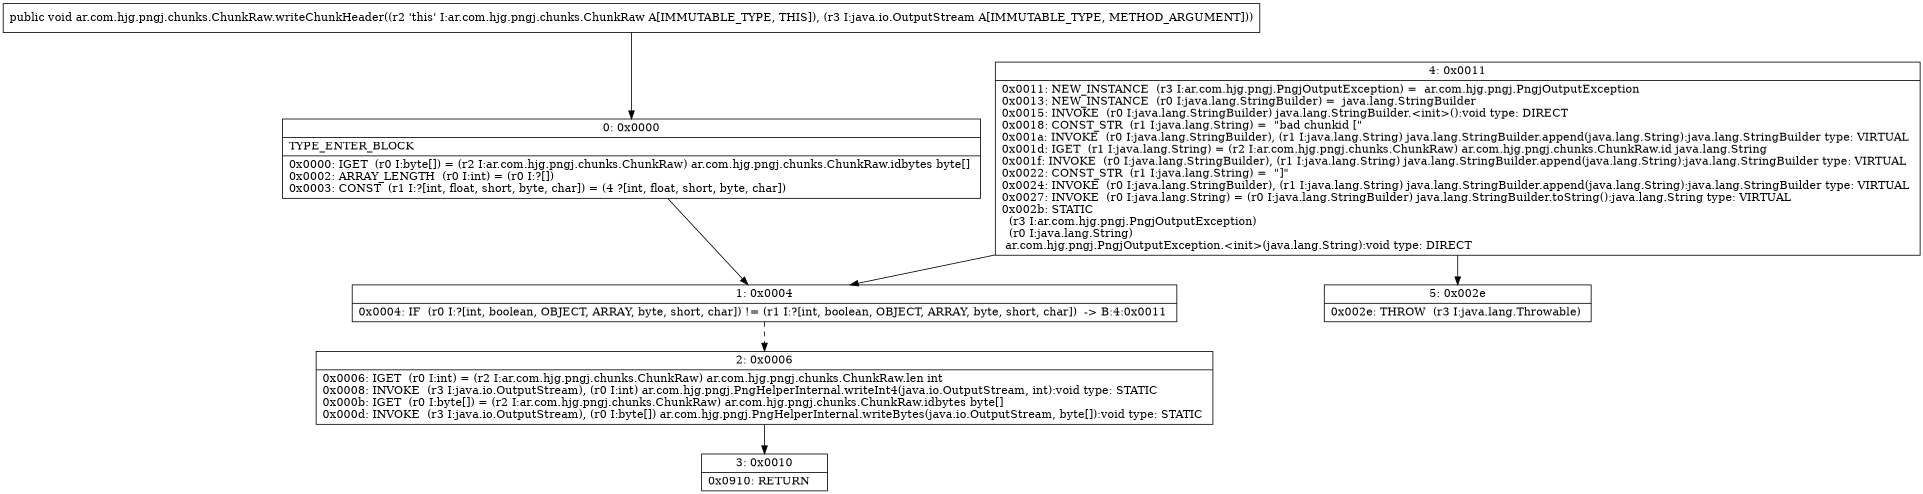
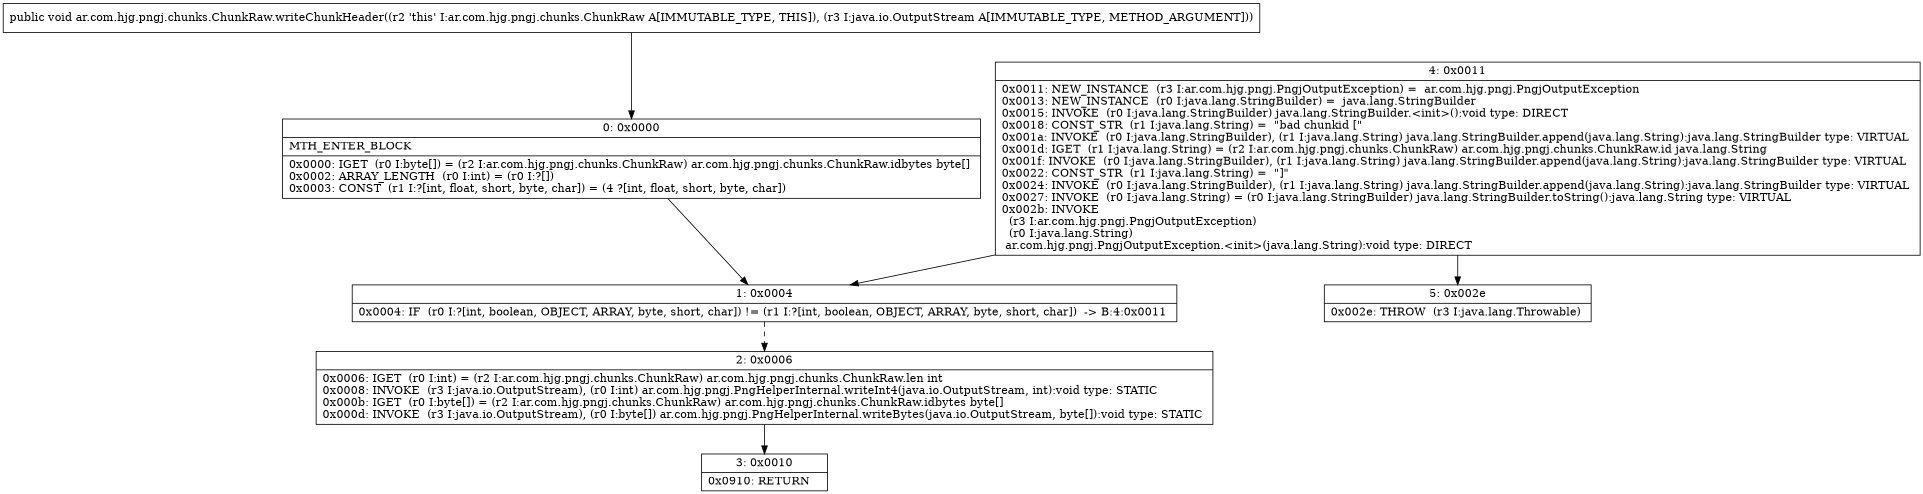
  digraph {
    node [shape=record]
-   n1 [label="{0\:\ 0x0000|TYPE_ENTER_BLOCK\l|0x0000: IGET  (r0 I:byte[]) = (r2 I:ar.com.hjg.pngj.chunks.ChunkRaw) ar.com.hjg.pngj.chunks.ChunkRaw.idbytes byte[] \l0x0002: ARRAY_LENGTH  (r0 I:int) = (r0 I:?[]) \l0x0003: CONST  (r1 I:?[int, float, short, byte, char]) = (4 ?[int, float, short, byte, char]) \l}"]
+   n1 [label="{0\:\ 0x0000|MTH_ENTER_BLOCK\l|0x0000: IGET  (r0 I:byte[]) = (r2 I:ar.com.hjg.pngj.chunks.ChunkRaw) ar.com.hjg.pngj.chunks.ChunkRaw.idbytes byte[] \l0x0002: ARRAY_LENGTH  (r0 I:int) = (r0 I:?[]) \l0x0003: CONST  (r1 I:?[int, float, short, byte, char]) = (4 ?[int, float, short, byte, char]) \l}"]
    n2 [label="{1\:\ 0x0004|0x0004: IF  (r0 I:?[int, boolean, OBJECT, ARRAY, byte, short, char]) != (r1 I:?[int, boolean, OBJECT, ARRAY, byte, short, char])  \-\> B:4:0x0011 \l}"]
    n3 [label="{2\:\ 0x0006|0x0006: IGET  (r0 I:int) = (r2 I:ar.com.hjg.pngj.chunks.ChunkRaw) ar.com.hjg.pngj.chunks.ChunkRaw.len int \l0x0008: INVOKE  (r3 I:java.io.OutputStream), (r0 I:int) ar.com.hjg.pngj.PngHelperInternal.writeInt4(java.io.OutputStream, int):void type: STATIC \l0x000b: IGET  (r0 I:byte[]) = (r2 I:ar.com.hjg.pngj.chunks.ChunkRaw) ar.com.hjg.pngj.chunks.ChunkRaw.idbytes byte[] \l0x000d: INVOKE  (r3 I:java.io.OutputStream), (r0 I:byte[]) ar.com.hjg.pngj.PngHelperInternal.writeBytes(java.io.OutputStream, byte[]):void type: STATIC \l}"]
    n4 [label="{3\:\ 0x0010|0x0910: RETURN   \l}"]
-   n5 [label="{4\:\ 0x0011|0x0011: NEW_INSTANCE  (r3 I:ar.com.hjg.pngj.PngjOutputException) =  ar.com.hjg.pngj.PngjOutputException \l0x0013: NEW_INSTANCE  (r0 I:java.lang.StringBuilder) =  java.lang.StringBuilder \l0x0015: INVOKE  (r0 I:java.lang.StringBuilder) java.lang.StringBuilder.\<init\>():void type: DIRECT \l0x0018: CONST_STR  (r1 I:java.lang.String) =  \"bad chunkid [\" \l0x001a: INVOKE  (r0 I:java.lang.StringBuilder), (r1 I:java.lang.String) java.lang.StringBuilder.append(java.lang.String):java.lang.StringBuilder type: VIRTUAL \l0x001d: IGET  (r1 I:java.lang.String) = (r2 I:ar.com.hjg.pngj.chunks.ChunkRaw) ar.com.hjg.pngj.chunks.ChunkRaw.id java.lang.String \l0x001f: INVOKE  (r0 I:java.lang.StringBuilder), (r1 I:java.lang.String) java.lang.StringBuilder.append(java.lang.String):java.lang.StringBuilder type: VIRTUAL \l0x0022: CONST_STR  (r1 I:java.lang.String) =  \"]\" \l0x0024: INVOKE  (r0 I:java.lang.StringBuilder), (r1 I:java.lang.String) java.lang.StringBuilder.append(java.lang.String):java.lang.StringBuilder type: VIRTUAL \l0x0027: INVOKE  (r0 I:java.lang.String) = (r0 I:java.lang.StringBuilder) java.lang.StringBuilder.toString():java.lang.String type: VIRTUAL \l0x002b: STATIC  \l  (r3 I:ar.com.hjg.pngj.PngjOutputException)\l  (r0 I:java.lang.String)\l ar.com.hjg.pngj.PngjOutputException.\<init\>(java.lang.String):void type: DIRECT \l}"]
+   n5 [label="{4\:\ 0x0011|0x0011: NEW_INSTANCE  (r3 I:ar.com.hjg.pngj.PngjOutputException) =  ar.com.hjg.pngj.PngjOutputException \l0x0013: NEW_INSTANCE  (r0 I:java.lang.StringBuilder) =  java.lang.StringBuilder \l0x0015: INVOKE  (r0 I:java.lang.StringBuilder) java.lang.StringBuilder.\<init\>():void type: DIRECT \l0x0018: CONST_STR  (r1 I:java.lang.String) =  \"bad chunkid [\" \l0x001a: INVOKE  (r0 I:java.lang.StringBuilder), (r1 I:java.lang.String) java.lang.StringBuilder.append(java.lang.String):java.lang.StringBuilder type: VIRTUAL \l0x001d: IGET  (r1 I:java.lang.String) = (r2 I:ar.com.hjg.pngj.chunks.ChunkRaw) ar.com.hjg.pngj.chunks.ChunkRaw.id java.lang.String \l0x001f: INVOKE  (r0 I:java.lang.StringBuilder), (r1 I:java.lang.String) java.lang.StringBuilder.append(java.lang.String):java.lang.StringBuilder type: VIRTUAL \l0x0022: CONST_STR  (r1 I:java.lang.String) =  \"]\" \l0x0024: INVOKE  (r0 I:java.lang.StringBuilder), (r1 I:java.lang.String) java.lang.StringBuilder.append(java.lang.String):java.lang.StringBuilder type: VIRTUAL \l0x0027: INVOKE  (r0 I:java.lang.String) = (r0 I:java.lang.StringBuilder) java.lang.StringBuilder.toString():java.lang.String type: VIRTUAL \l0x002b: INVOKE  \l  (r3 I:ar.com.hjg.pngj.PngjOutputException)\l  (r0 I:java.lang.String)\l ar.com.hjg.pngj.PngjOutputException.\<init\>(java.lang.String):void type: DIRECT \l}"]
    n6 [label="{5\:\ 0x002e|0x002e: THROW  (r3 I:java.lang.Throwable) \l}"]
    n7 [label="{public void ar.com.hjg.pngj.chunks.ChunkRaw.writeChunkHeader((r2 'this' I:ar.com.hjg.pngj.chunks.ChunkRaw A[IMMUTABLE_TYPE, THIS]), (r3 I:java.io.OutputStream A[IMMUTABLE_TYPE, METHOD_ARGUMENT])) }"]
    n1 -> n2
    n2 -> n3 [style=dashed]
    n3 -> n4
    n5 -> n2
    n5 -> n6
    n7 -> n1
  }
